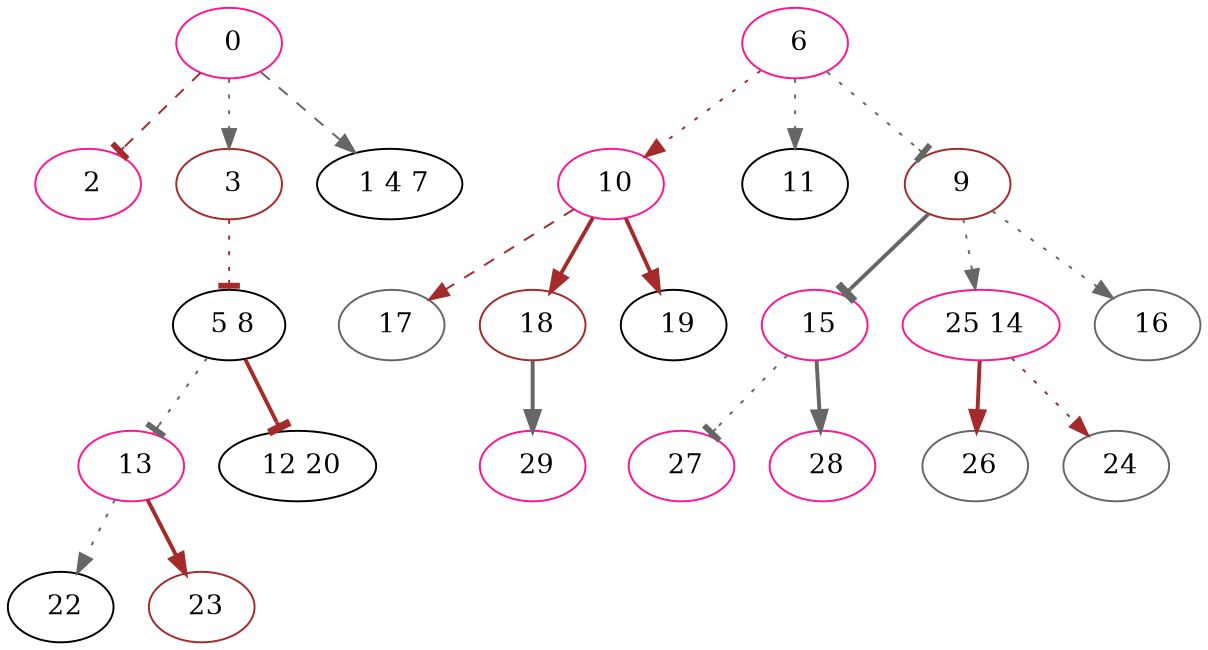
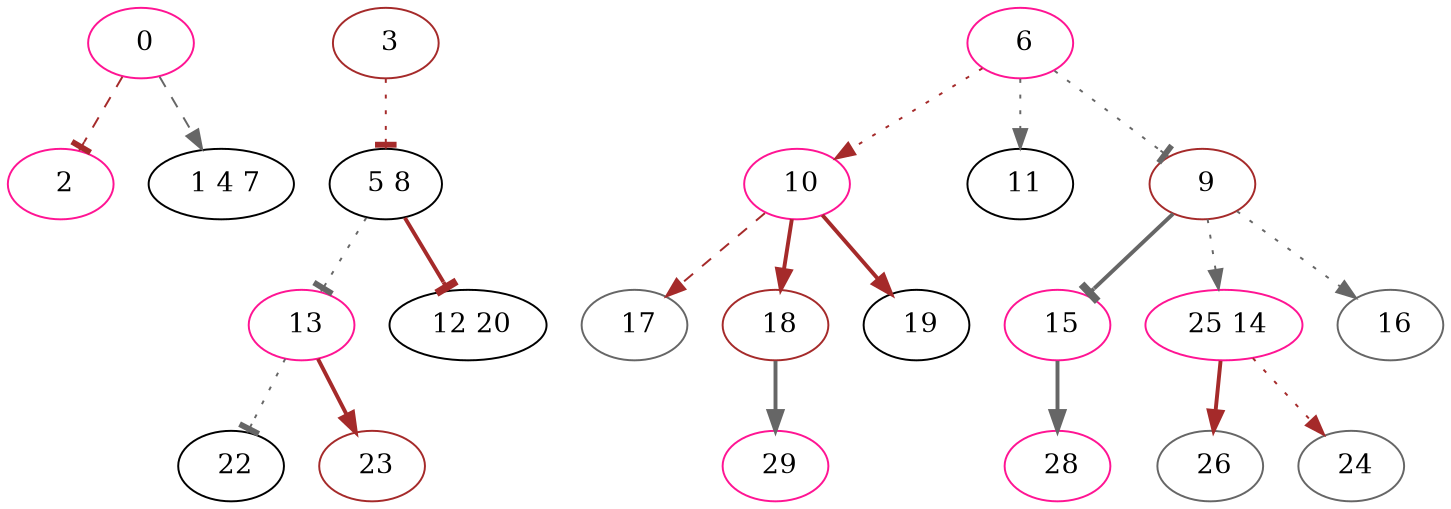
  digraph {
    node [color=deeppink]
    edge [arrowhead=normal color=gray40 style=dotted]
    " 0"
    " 2"
    " 3" [color=brown]
    " 1 4 7" [color=black]
    " 5 8" [color=black]
    " 13"
    " 12 20" [color=black]
    " 6"
    " 10"
    " 11" [color=black]
    " 9" [color=brown]
    " 22" [color=black]
    " 23" [color=brown]
    " 17" [color=gray40]
    " 18" [color=brown]
    " 19" [color=black]
    " 15"
    " 25 14"
    " 16" [color=gray40]
    " 29"
-   " 27"
    " 28"
    " 26" [color=gray40]
    " 24" [color=gray40]
    " 0" -> " 2" [arrowhead=tee color=brown style=dashed]
-   " 0" -> " 3"
    " 0" -> " 1 4 7" [style=dashed]
    " 3" -> " 5 8" [arrowhead=tee color=brown]
    " 5 8" -> " 13" [arrowhead=tee]
    " 5 8" -> " 12 20" [arrowhead=tee color=brown style=bold]
-   " 13" -> " 22"
+   " 13" -> " 22" [arrowhead=tee]
    " 13" -> " 23" [color=brown style=bold]
    " 6" -> " 10" [color=brown]
    " 6" -> " 11"
    " 6" -> " 9" [arrowhead=tee]
    " 10" -> " 17" [color=brown style=dashed]
    " 10" -> " 18" [color=brown style=bold]
    " 10" -> " 19" [color=brown style=bold]
    " 9" -> " 15" [arrowhead=tee style=bold]
    " 9" -> " 25 14"
    " 9" -> " 16"
    " 18" -> " 29" [style=bold]
-   " 15" -> " 27" [arrowhead=tee]
    " 15" -> " 28" [style=bold]
    " 25 14" -> " 26" [color=brown style=bold]
    " 25 14" -> " 24" [color=brown]
  }
